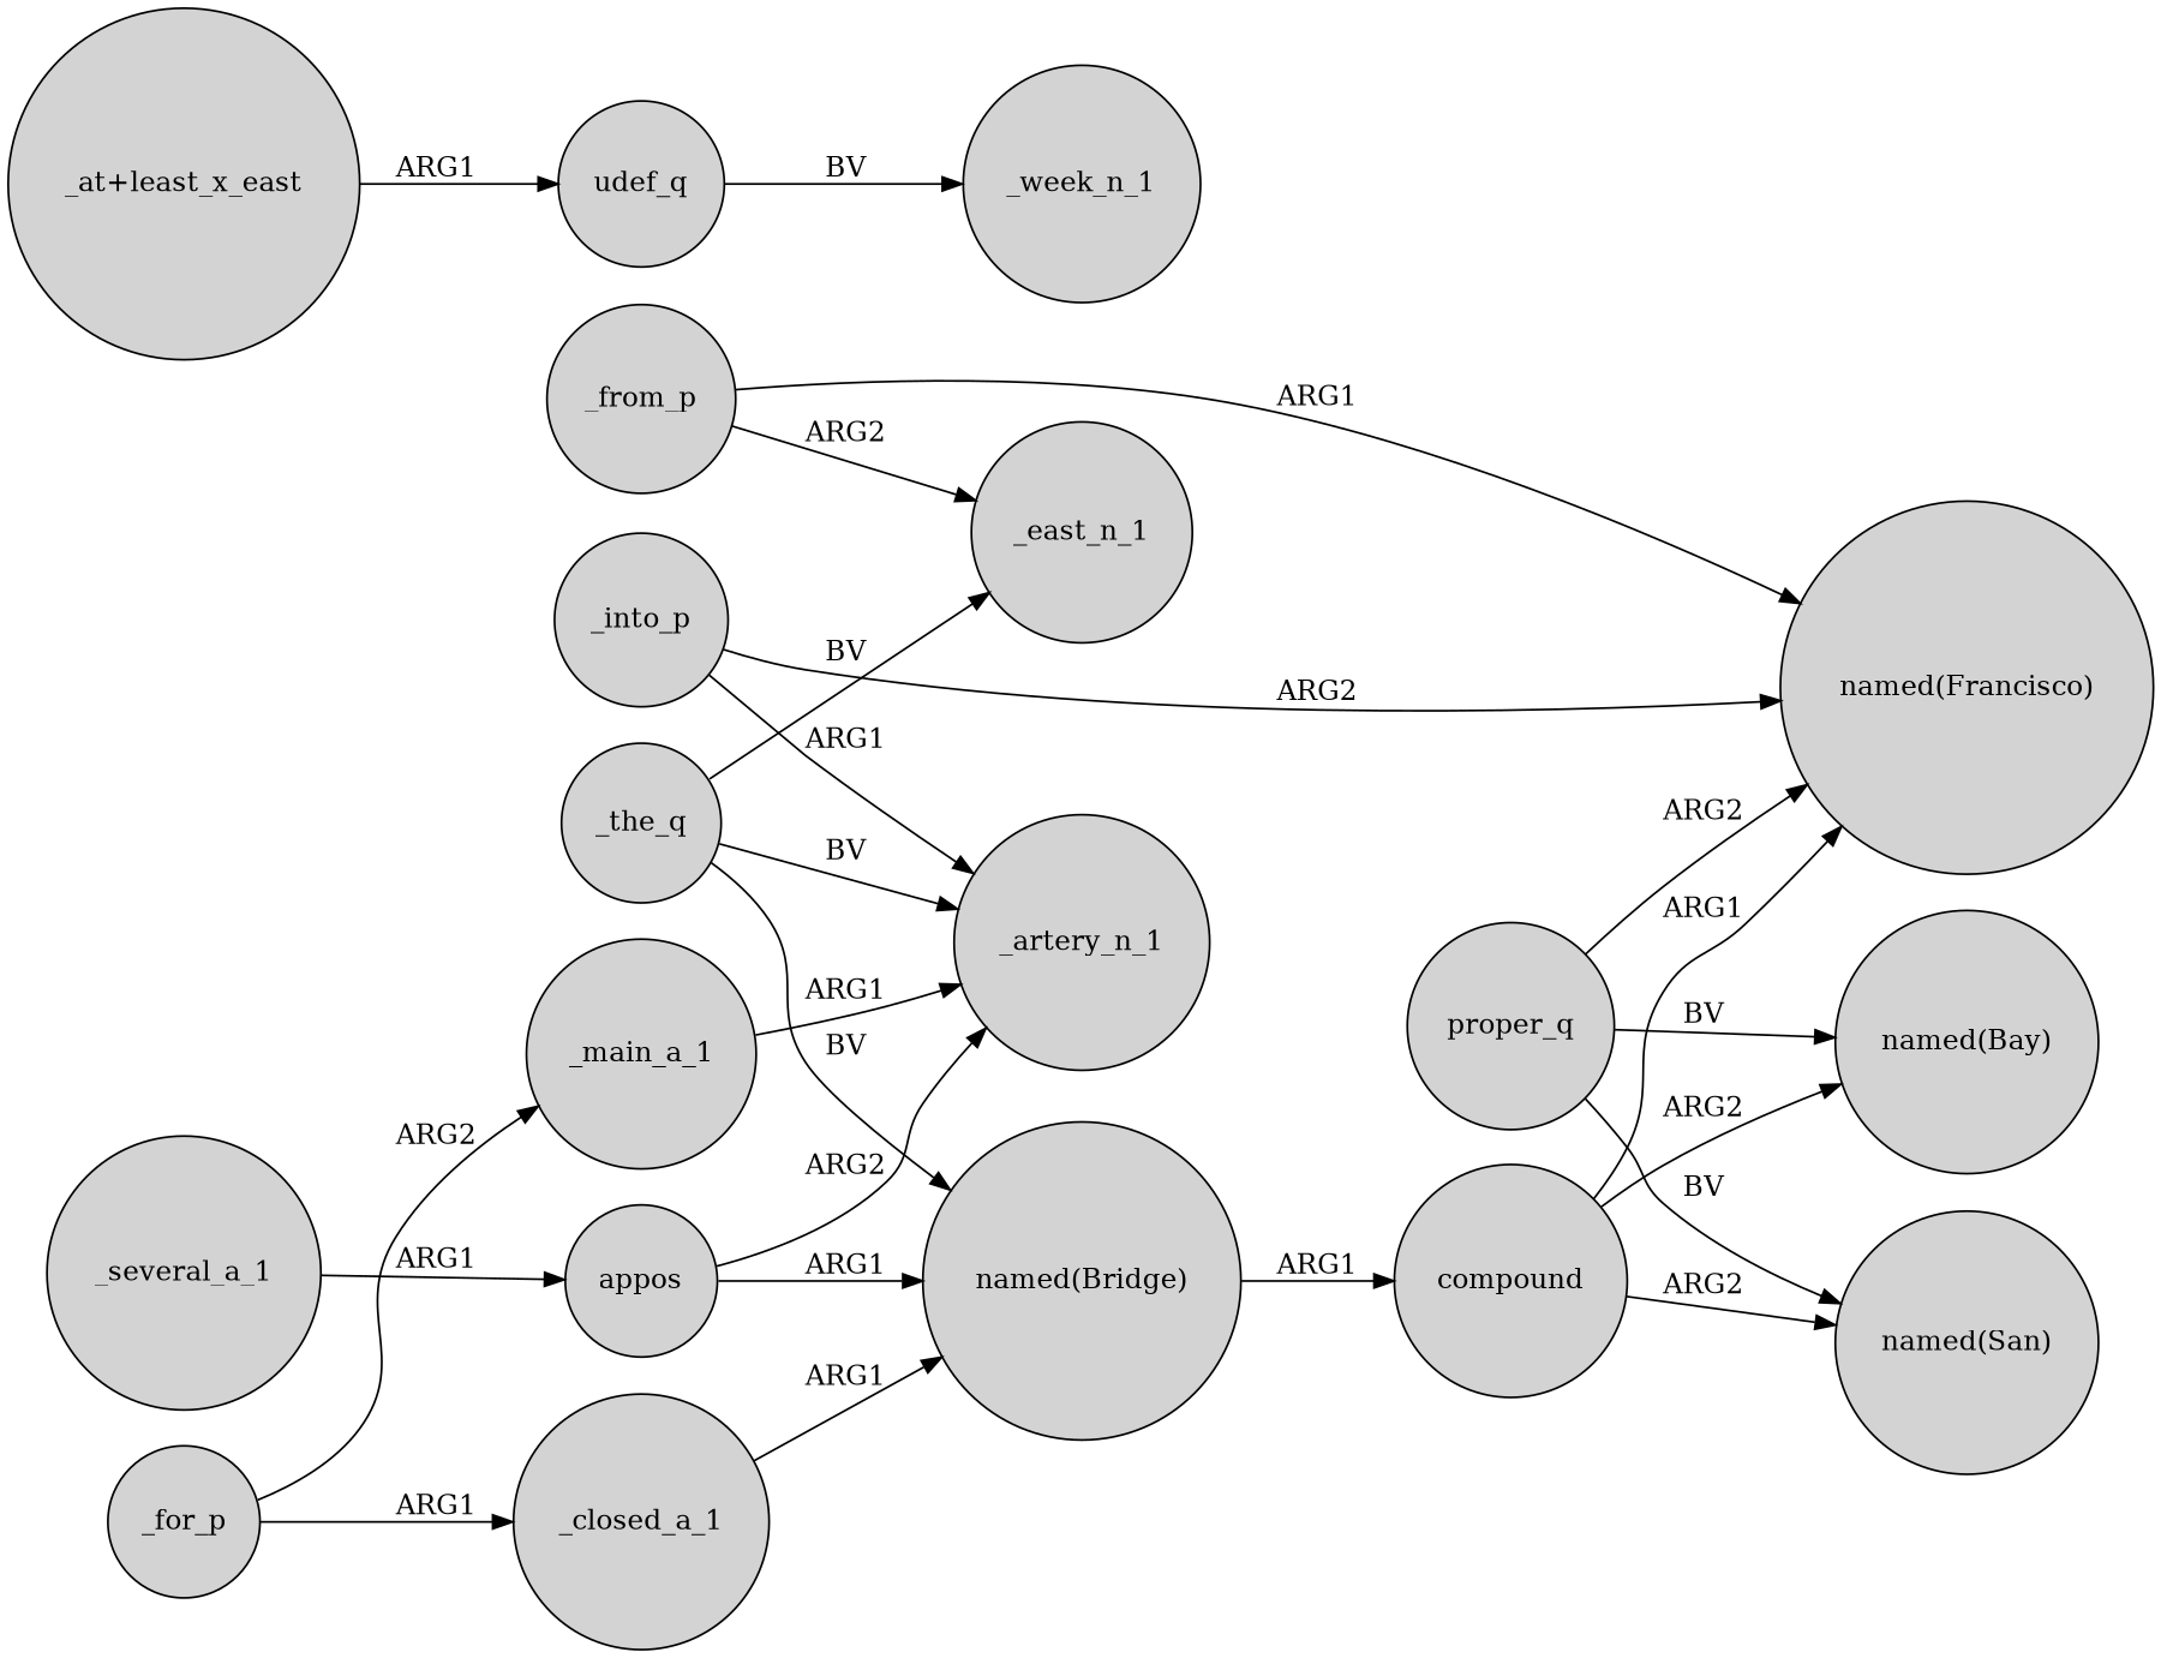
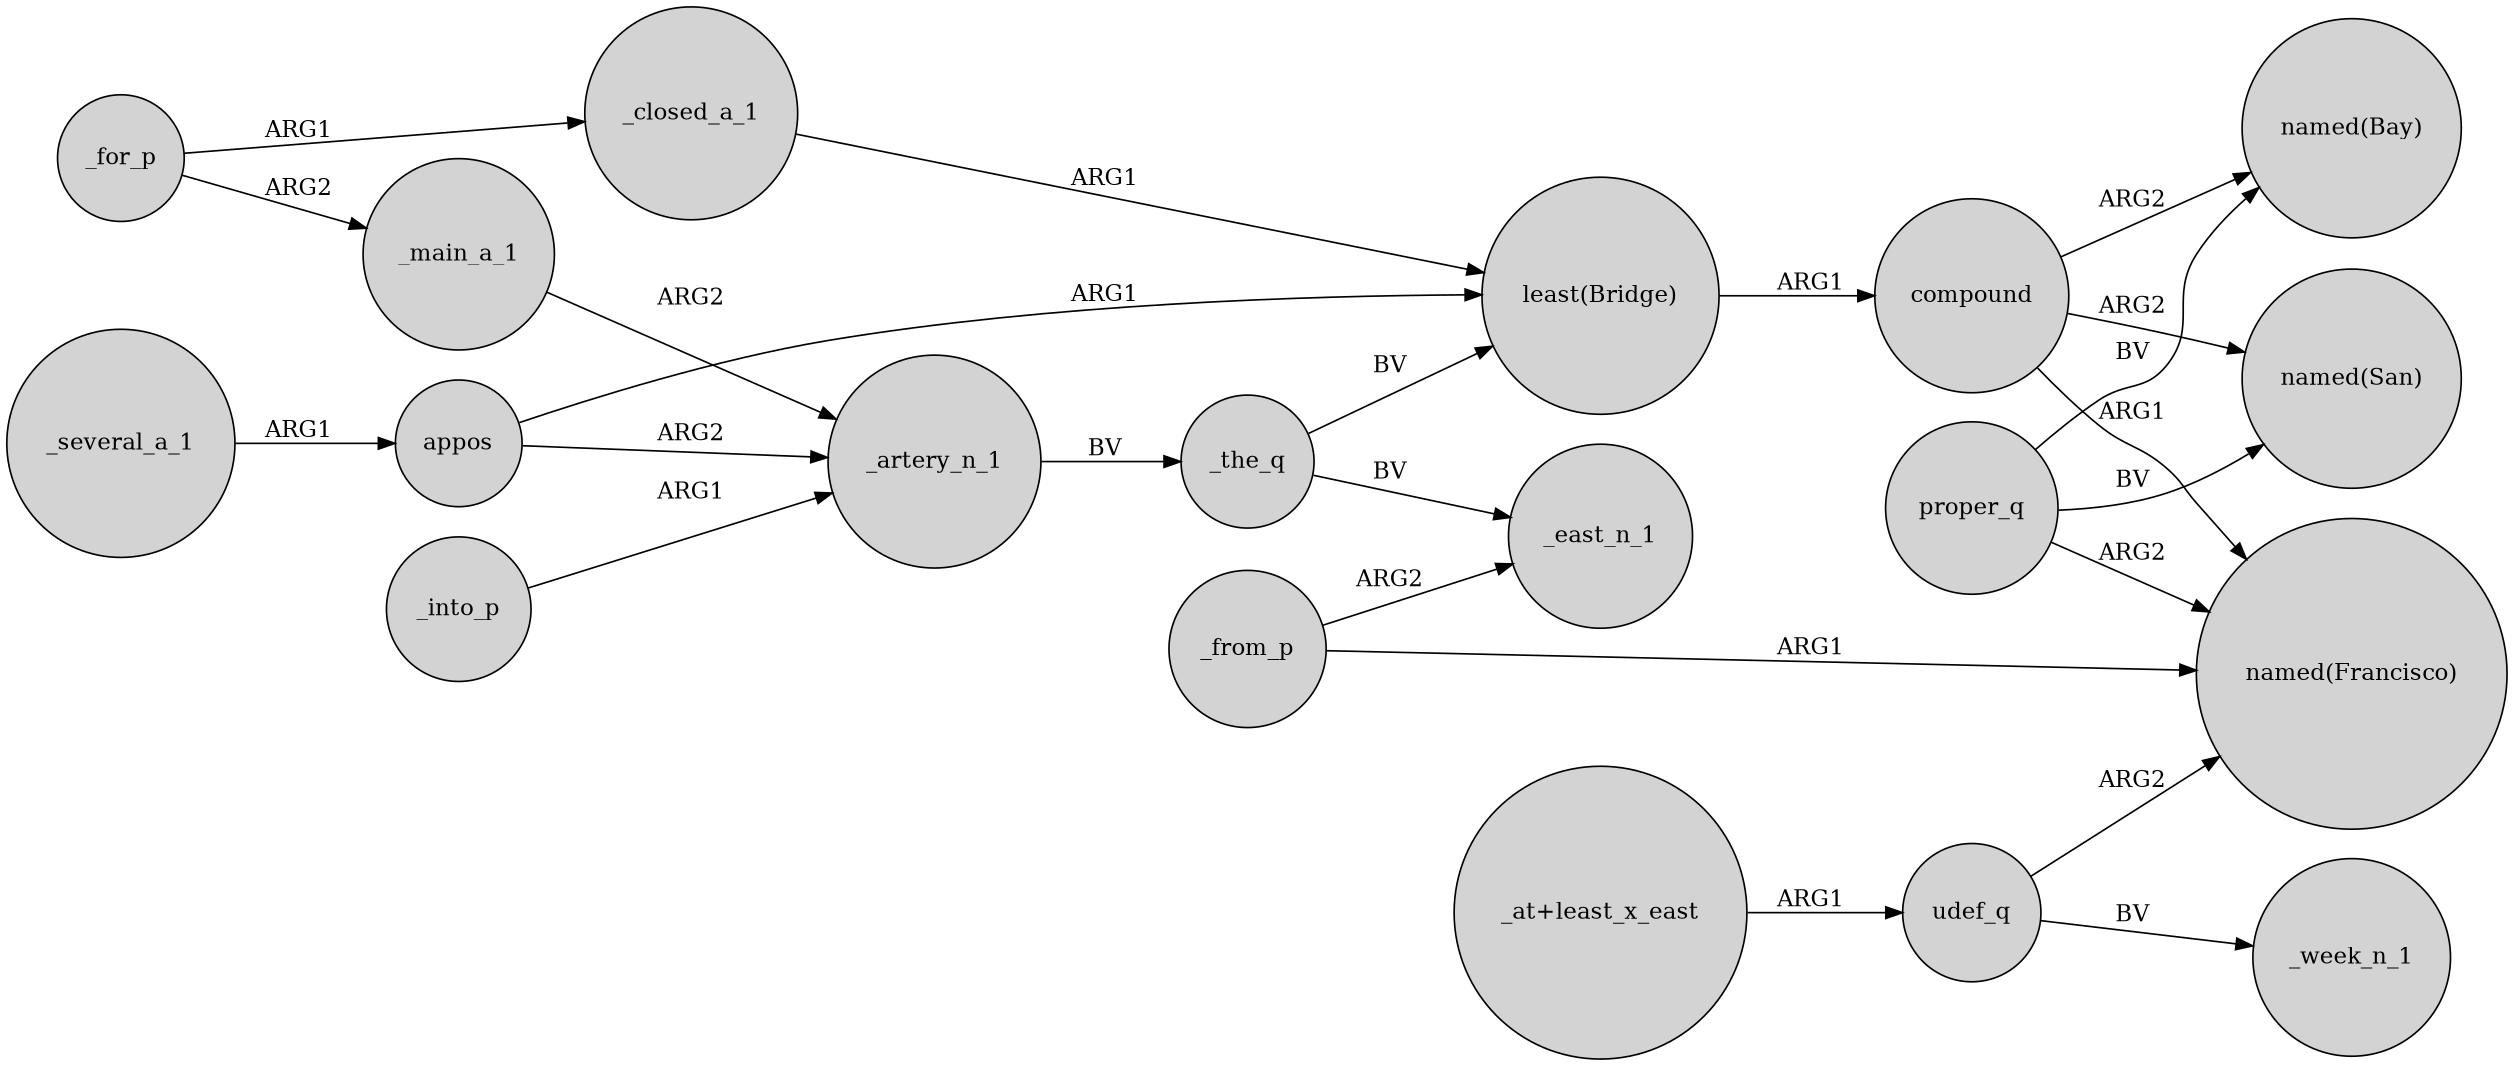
  digraph {
    rankdir=LR
    node [shape=circle style=filled]
    proper_q
    "named(Bay)"
    "named(Francisco)"
    "named(San)"
    compound
-   "named(Bridge)"
+   "named(Bridge)" [label="least(Bridge)"]
    _from_p
    _east_n_1
    _for_p
    _closed_a_1
    _main_a_1
    appos
    _artery_n_1
    _the_q
    _into_p
    _several_a_1
    n17 [label="_at+least_x_east"]
    udef_q
    _week_n_1
    proper_q -> "named(Bay)" [label=BV]
    proper_q -> "named(Francisco)" [label=ARG2]
    proper_q -> "named(San)" [label=BV]
    compound -> "named(Bay)" [label=ARG2]
    compound -> "named(Francisco)" [label=ARG1]
    compound -> "named(San)" [label=ARG2]
    "named(Bridge)" -> compound [label=ARG1]
    _from_p -> "named(Francisco)" [label=ARG1]
    _from_p -> _east_n_1 [label=ARG2]
    _for_p -> _closed_a_1 [label=ARG1]
    _for_p -> _main_a_1 [label=ARG2]
    _closed_a_1 -> "named(Bridge)" [label=ARG1]
-   _main_a_1 -> _artery_n_1 [label=ARG1]
+   _main_a_1 -> _artery_n_1 [label=ARG2]
    appos -> "named(Bridge)" [label=ARG1]
    appos -> _artery_n_1 [label=ARG2]
    _the_q -> "named(Bridge)" [label=BV]
    _the_q -> _east_n_1 [label=BV]
-   _the_q -> _artery_n_1 [label=BV]
-   _into_p -> "named(Francisco)" [label=ARG2]
+   _artery_n_1 -> _the_q [label=BV]
+   udef_q -> "named(Francisco)" [label=ARG2]
    _into_p -> _artery_n_1 [label=ARG1]
    _several_a_1 -> appos [label=ARG1]
    n17 -> udef_q [label=ARG1]
    udef_q -> _week_n_1 [label=BV]
  }
